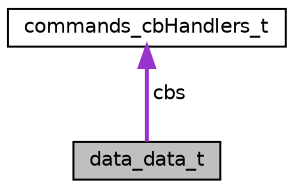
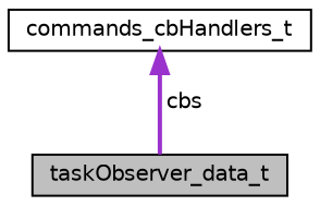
  digraph {
    node [color=black fontname=Helvetica fontsize=10 shape=record style=filled]
-   n1 [fillcolor=grey75 fontcolor=black height=0.2 label=data_data_t width=0.4]
+   n1 [fillcolor=grey75 fontcolor=black height=0.2 label=taskObserver_data_t width=0.4]
    n2 [fillcolor=white height=0.2 label=commands_cbHandlers_t width=0.4]
    n2 -> n1 [color=darkorchid3 dir=back fontname=Helvetica fontsize=10 label=" cbs" labelfontname=Helvetica labelfontsize=10 style=bold]
  }
